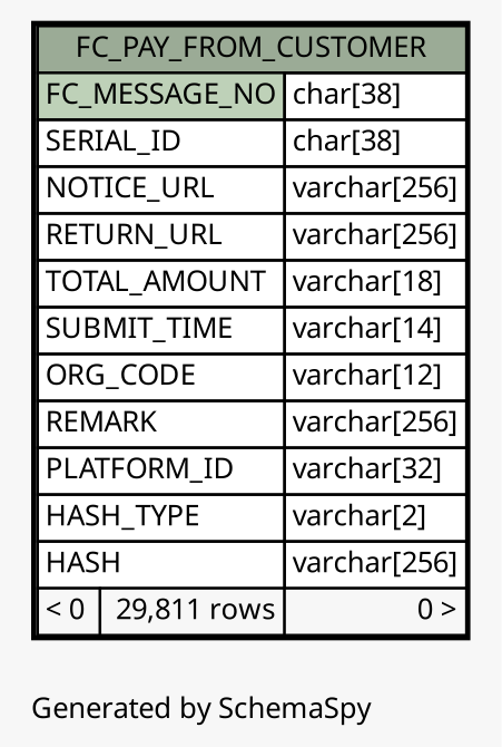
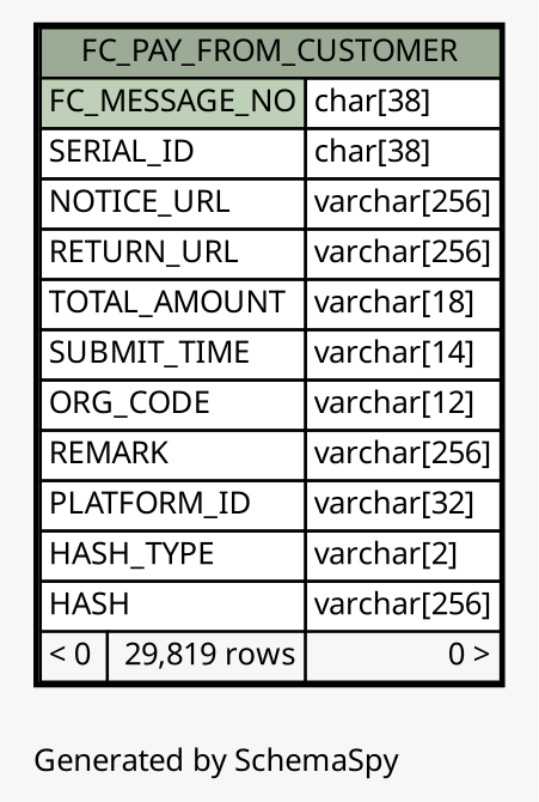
  digraph {
    bgcolor="#f7f7f7"
    fontname="Microsoft YaHei"
    fontsize=11
    label="\nGenerated by SchemaSpy"
    labeljust=l
    nodesep=0.18
    rankdir=RL
    ranksep=0.46
-   n1 [fontname="Microsoft YaHei" fontsize=11 label=<     <TABLE BORDER="2" CELLBORDER="1" CELLSPACING="0" BGCOLOR="#ffffff">       <TR><TD COLSPAN="3" BGCOLOR="#9bab96" ALIGN="CENTER">FC_PAY_FROM_CUSTOMER</TD></TR>       <TR><TD PORT="FC_MESSAGE_NO" COLSPAN="2" BGCOLOR="#bed1b8" ALIGN="LEFT">FC_MESSAGE_NO</TD><TD PORT="FC_MESSAGE_NO.type" ALIGN="LEFT">char[38]</TD></TR>       <TR><TD PORT="SERIAL_ID" COLSPAN="2" ALIGN="LEFT">SERIAL_ID</TD><TD PORT="SERIAL_ID.type" ALIGN="LEFT">char[38]</TD></TR>       <TR><TD PORT="NOTICE_URL" COLSPAN="2" ALIGN="LEFT">NOTICE_URL</TD><TD PORT="NOTICE_URL.type" ALIGN="LEFT">varchar[256]</TD></TR>       <TR><TD PORT="RETURN_URL" COLSPAN="2" ALIGN="LEFT">RETURN_URL</TD><TD PORT="RETURN_URL.type" ALIGN="LEFT">varchar[256]</TD></TR>       <TR><TD PORT="TOTAL_AMOUNT" COLSPAN="2" ALIGN="LEFT">TOTAL_AMOUNT</TD><TD PORT="TOTAL_AMOUNT.type" ALIGN="LEFT">varchar[18]</TD></TR>       <TR><TD PORT="SUBMIT_TIME" COLSPAN="2" ALIGN="LEFT">SUBMIT_TIME</TD><TD PORT="SUBMIT_TIME.type" ALIGN="LEFT">varchar[14]</TD></TR>       <TR><TD PORT="ORG_CODE" COLSPAN="2" ALIGN="LEFT">ORG_CODE</TD><TD PORT="ORG_CODE.type" ALIGN="LEFT">varchar[12]</TD></TR>       <TR><TD PORT="REMARK" COLSPAN="2" ALIGN="LEFT">REMARK</TD><TD PORT="REMARK.type" ALIGN="LEFT">varchar[256]</TD></TR>       <TR><TD PORT="PLATFORM_ID" COLSPAN="2" ALIGN="LEFT">PLATFORM_ID</TD><TD PORT="PLATFORM_ID.type" ALIGN="LEFT">varchar[32]</TD></TR>       <TR><TD PORT="HASH_TYPE" COLSPAN="2" ALIGN="LEFT">HASH_TYPE</TD><TD PORT="HASH_TYPE.type" ALIGN="LEFT">varchar[2]</TD></TR>       <TR><TD PORT="HASH" COLSPAN="2" ALIGN="LEFT">HASH</TD><TD PORT="HASH.type" ALIGN="LEFT">varchar[256]</TD></TR>       <TR><TD ALIGN="LEFT" BGCOLOR="#f7f7f7">&lt; 0</TD><TD ALIGN="RIGHT" BGCOLOR="#f7f7f7">29,811 rows</TD><TD ALIGN="RIGHT" BGCOLOR="#f7f7f7">0 &gt;</TD></TR>     </TABLE>> shape=plaintext]
+   n1 [fontname="Microsoft YaHei" fontsize=11 label=<     <TABLE BORDER="2" CELLBORDER="1" CELLSPACING="0" BGCOLOR="#ffffff">       <TR><TD COLSPAN="3" BGCOLOR="#9bab96" ALIGN="CENTER">FC_PAY_FROM_CUSTOMER</TD></TR>       <TR><TD PORT="FC_MESSAGE_NO" COLSPAN="2" BGCOLOR="#bed1b8" ALIGN="LEFT">FC_MESSAGE_NO</TD><TD PORT="FC_MESSAGE_NO.type" ALIGN="LEFT">char[38]</TD></TR>       <TR><TD PORT="SERIAL_ID" COLSPAN="2" ALIGN="LEFT">SERIAL_ID</TD><TD PORT="SERIAL_ID.type" ALIGN="LEFT">char[38]</TD></TR>       <TR><TD PORT="NOTICE_URL" COLSPAN="2" ALIGN="LEFT">NOTICE_URL</TD><TD PORT="NOTICE_URL.type" ALIGN="LEFT">varchar[256]</TD></TR>       <TR><TD PORT="RETURN_URL" COLSPAN="2" ALIGN="LEFT">RETURN_URL</TD><TD PORT="RETURN_URL.type" ALIGN="LEFT">varchar[256]</TD></TR>       <TR><TD PORT="TOTAL_AMOUNT" COLSPAN="2" ALIGN="LEFT">TOTAL_AMOUNT</TD><TD PORT="TOTAL_AMOUNT.type" ALIGN="LEFT">varchar[18]</TD></TR>       <TR><TD PORT="SUBMIT_TIME" COLSPAN="2" ALIGN="LEFT">SUBMIT_TIME</TD><TD PORT="SUBMIT_TIME.type" ALIGN="LEFT">varchar[14]</TD></TR>       <TR><TD PORT="ORG_CODE" COLSPAN="2" ALIGN="LEFT">ORG_CODE</TD><TD PORT="ORG_CODE.type" ALIGN="LEFT">varchar[12]</TD></TR>       <TR><TD PORT="REMARK" COLSPAN="2" ALIGN="LEFT">REMARK</TD><TD PORT="REMARK.type" ALIGN="LEFT">varchar[256]</TD></TR>       <TR><TD PORT="PLATFORM_ID" COLSPAN="2" ALIGN="LEFT">PLATFORM_ID</TD><TD PORT="PLATFORM_ID.type" ALIGN="LEFT">varchar[32]</TD></TR>       <TR><TD PORT="HASH_TYPE" COLSPAN="2" ALIGN="LEFT">HASH_TYPE</TD><TD PORT="HASH_TYPE.type" ALIGN="LEFT">varchar[2]</TD></TR>       <TR><TD PORT="HASH" COLSPAN="2" ALIGN="LEFT">HASH</TD><TD PORT="HASH.type" ALIGN="LEFT">varchar[256]</TD></TR>       <TR><TD ALIGN="LEFT" BGCOLOR="#f7f7f7">&lt; 0</TD><TD ALIGN="RIGHT" BGCOLOR="#f7f7f7">29,819 rows</TD><TD ALIGN="RIGHT" BGCOLOR="#f7f7f7">0 &gt;</TD></TR>     </TABLE>> shape=plaintext]
  }
